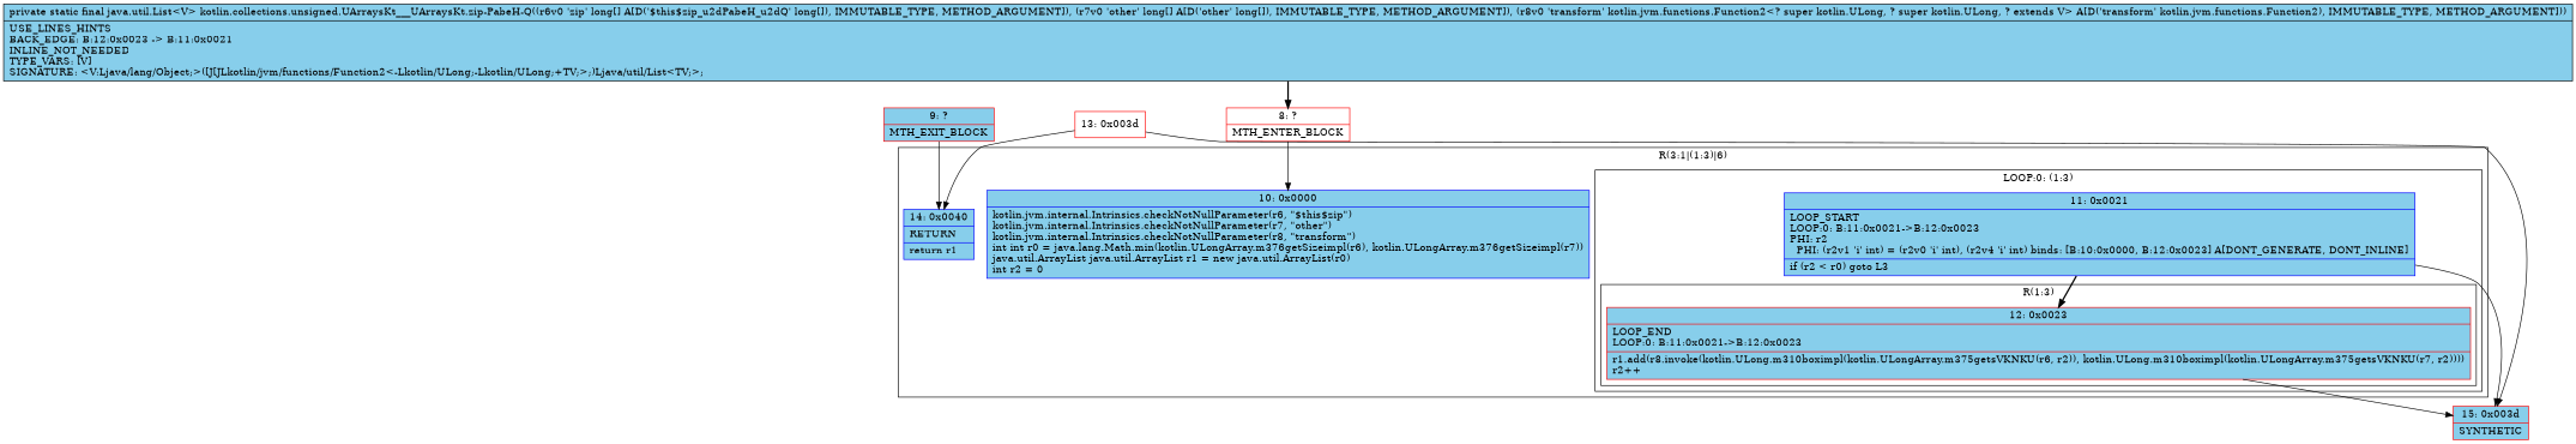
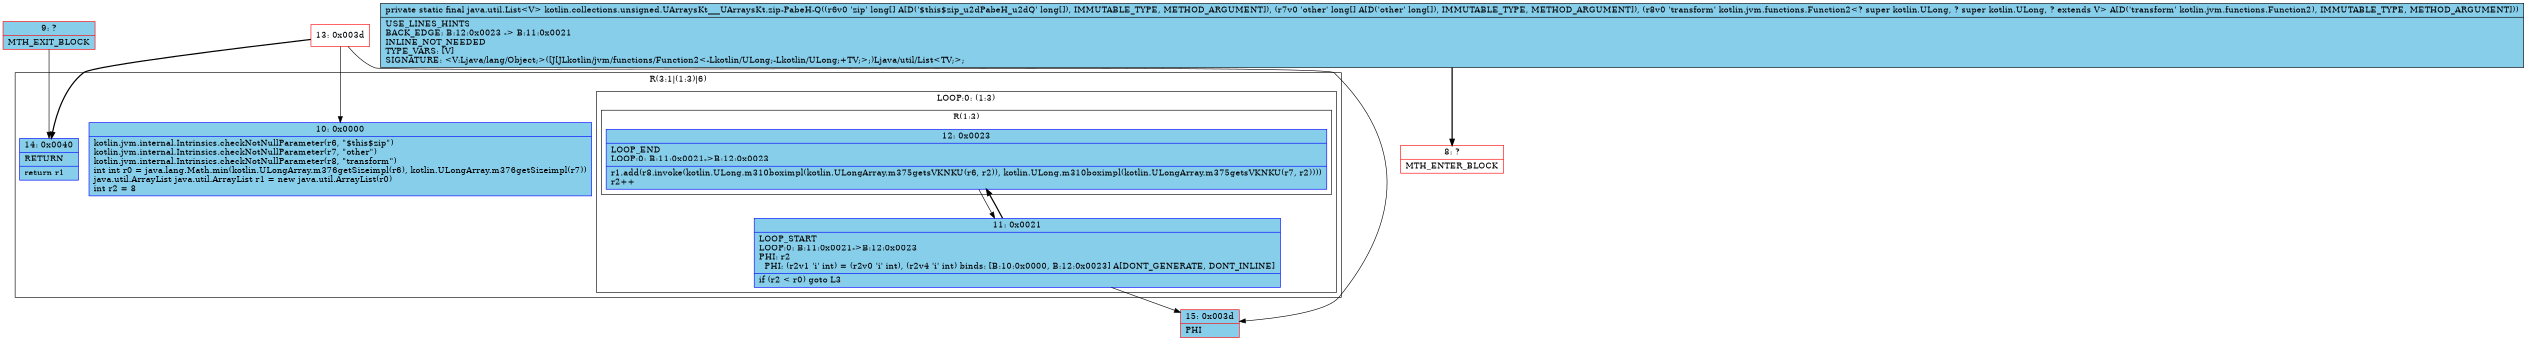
  digraph {
    node [color=blue fillcolor=skyblue shape=record style=filled]
    edge [style=solid]
-   n1 [color=red label="{12\:\ 0x0023|LOOP_END\lLOOP:0: B:11:0x0021\-\>B:12:0x0023\l|r1.add(r8.invoke(kotlin.ULong.m310boximpl(kotlin.ULongArray.m375getsVKNKU(r6, r2)), kotlin.ULong.m310boximpl(kotlin.ULongArray.m375getsVKNKU(r7, r2))))\lr2++\l}"]
+   n1 [label="{12\:\ 0x0023|LOOP_END\lLOOP:0: B:11:0x0021\-\>B:12:0x0023\l|r1.add(r8.invoke(kotlin.ULong.m310boximpl(kotlin.ULongArray.m375getsVKNKU(r6, r2)), kotlin.ULong.m310boximpl(kotlin.ULongArray.m375getsVKNKU(r7, r2))))\lr2++\l}"]
    n2 [label="{11\:\ 0x0021|LOOP_START\lLOOP:0: B:11:0x0021\-\>B:12:0x0023\lPHI: r2 \l  PHI: (r2v1 'i' int) = (r2v0 'i' int), (r2v4 'i' int) binds: [B:10:0x0000, B:12:0x0023] A[DONT_GENERATE, DONT_INLINE]\l|if (r2 \< r0) goto L3\l}"]
-   n3 [label="{10\:\ 0x0000|kotlin.jvm.internal.Intrinsics.checkNotNullParameter(r6, \"$this$zip\")\lkotlin.jvm.internal.Intrinsics.checkNotNullParameter(r7, \"other\")\lkotlin.jvm.internal.Intrinsics.checkNotNullParameter(r8, \"transform\")\lint int r0 = java.lang.Math.min(kotlin.ULongArray.m376getSizeimpl(r6), kotlin.ULongArray.m376getSizeimpl(r7))\ljava.util.ArrayList java.util.ArrayList r1 = new java.util.ArrayList(r0)\lint r2 = 0\l}"]
+   n3 [label="{10\:\ 0x0000|kotlin.jvm.internal.Intrinsics.checkNotNullParameter(r6, \"$this$zip\")\lkotlin.jvm.internal.Intrinsics.checkNotNullParameter(r7, \"other\")\lkotlin.jvm.internal.Intrinsics.checkNotNullParameter(r8, \"transform\")\lint int r0 = java.lang.Math.min(kotlin.ULongArray.m376getSizeimpl(r6), kotlin.ULongArray.m376getSizeimpl(r7))\ljava.util.ArrayList java.util.ArrayList r1 = new java.util.ArrayList(r0)\lint r2 = 8\l}"]
    n4 [label="{14\:\ 0x0040|RETURN\l|return r1\l}"]
-   n5 [color=red label="{15\:\ 0x003d|SYNTHETIC\l}"]
+   n5 [color=red label="{15\:\ 0x003d|PHI\l}"]
    n6 [color=red label="{9\:\ ?|MTH_EXIT_BLOCK\l}"]
    n7 [color=red fillcolor=white label="{8\:\ ?|MTH_ENTER_BLOCK\l}"]
    n8 [color=red fillcolor=white label="{13\:\ 0x003d}"]
    n9 [label="{private static final java.util.List\<V\> kotlin.collections.unsigned.UArraysKt___UArraysKt.zip\-PabeH\-Q((r6v0 'zip' long[] A[D('$this$zip_u2dPabeH_u2dQ' long[]), IMMUTABLE_TYPE, METHOD_ARGUMENT]), (r7v0 'other' long[] A[D('other' long[]), IMMUTABLE_TYPE, METHOD_ARGUMENT]), (r8v0 'transform' kotlin.jvm.functions.Function2\<? super kotlin.ULong, ? super kotlin.ULong, ? extends V\> A[D('transform' kotlin.jvm.functions.Function2), IMMUTABLE_TYPE, METHOD_ARGUMENT]))  | USE_LINES_HINTS\lBACK_EDGE: B:12:0x0023 \-\> B:11:0x0021\lINLINE_NOT_NEEDED\lTYPE_VARS: [V]\lSIGNATURE: \<V:Ljava\/lang\/Object;\>([J[JLkotlin\/jvm\/functions\/Function2\<\-Lkotlin\/ULong;\-Lkotlin\/ULong;+TV;\>;)Ljava\/util\/List\<TV;\>;\l}" color=""]
    subgraph cluster_1 {
      label="R(3:1|(1:3)|6)"
      n3
      n4
      subgraph cluster_2 {
        label="LOOP:0: (1:3)"
        n2
        subgraph cluster_3 {
          label="R(1:3)"
          n1
        }
      }
    }
-   n1 -> n5
+   n1 -> n2
    n2 -> n1 [style=bold]
    n2 -> n5
    n6 -> n4
-   n7 -> n3
-   n8 -> n4
+   n8 -> n3
+   n8 -> n4 [style=bold]
    n8 -> n5
    n9 -> n7 [style=bold]
  }
